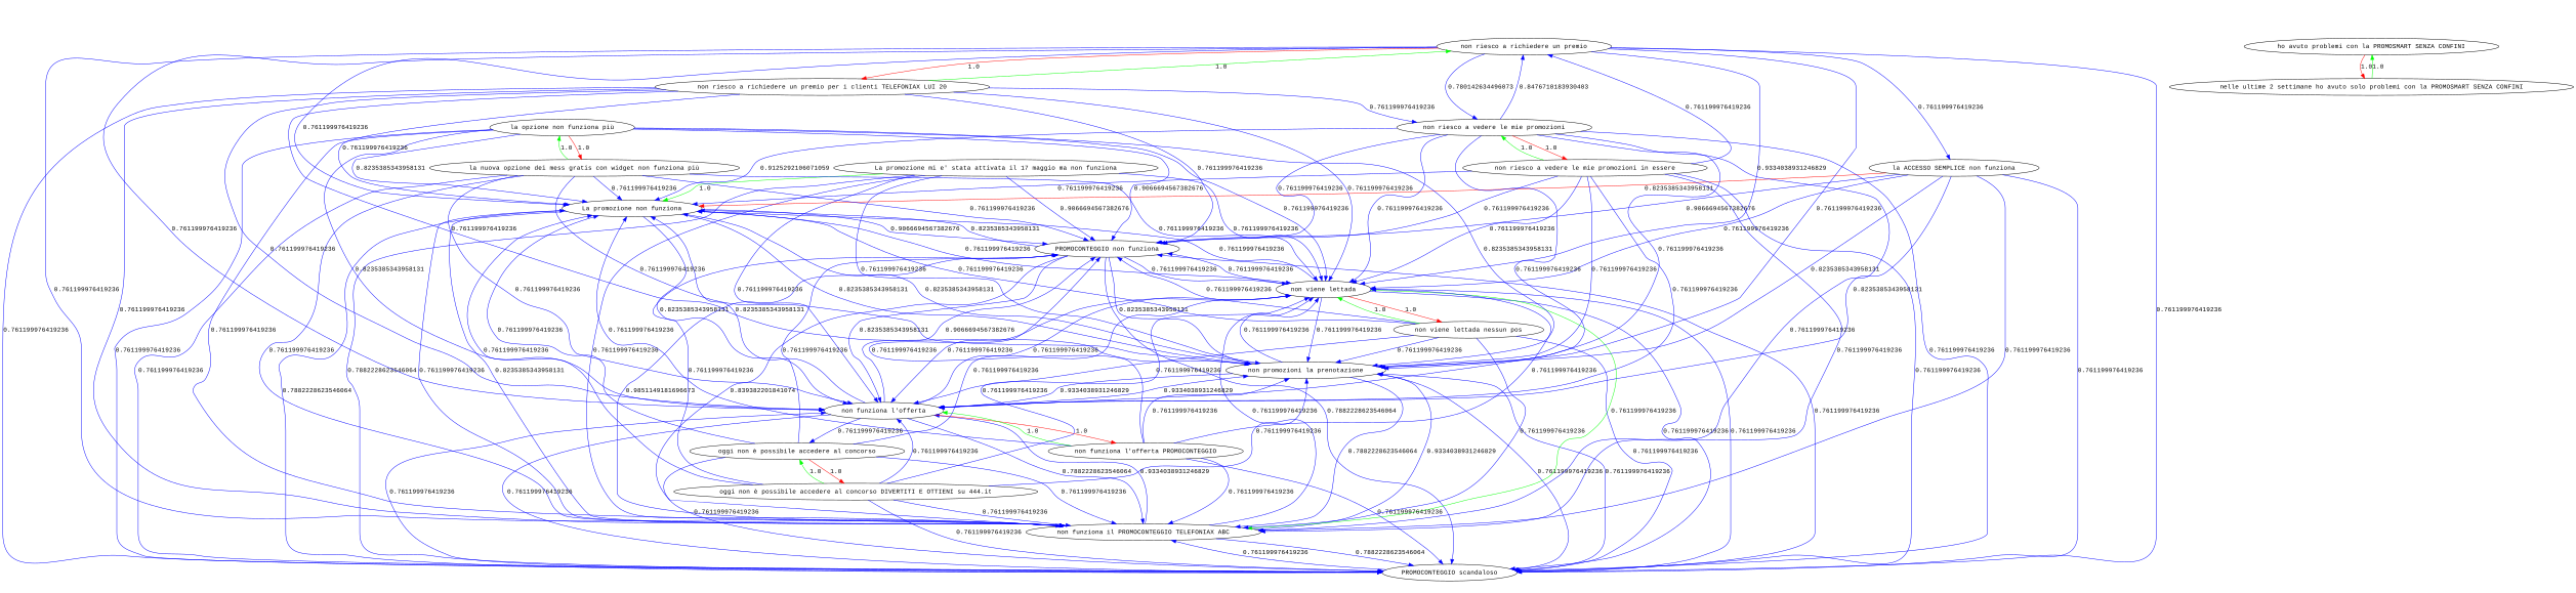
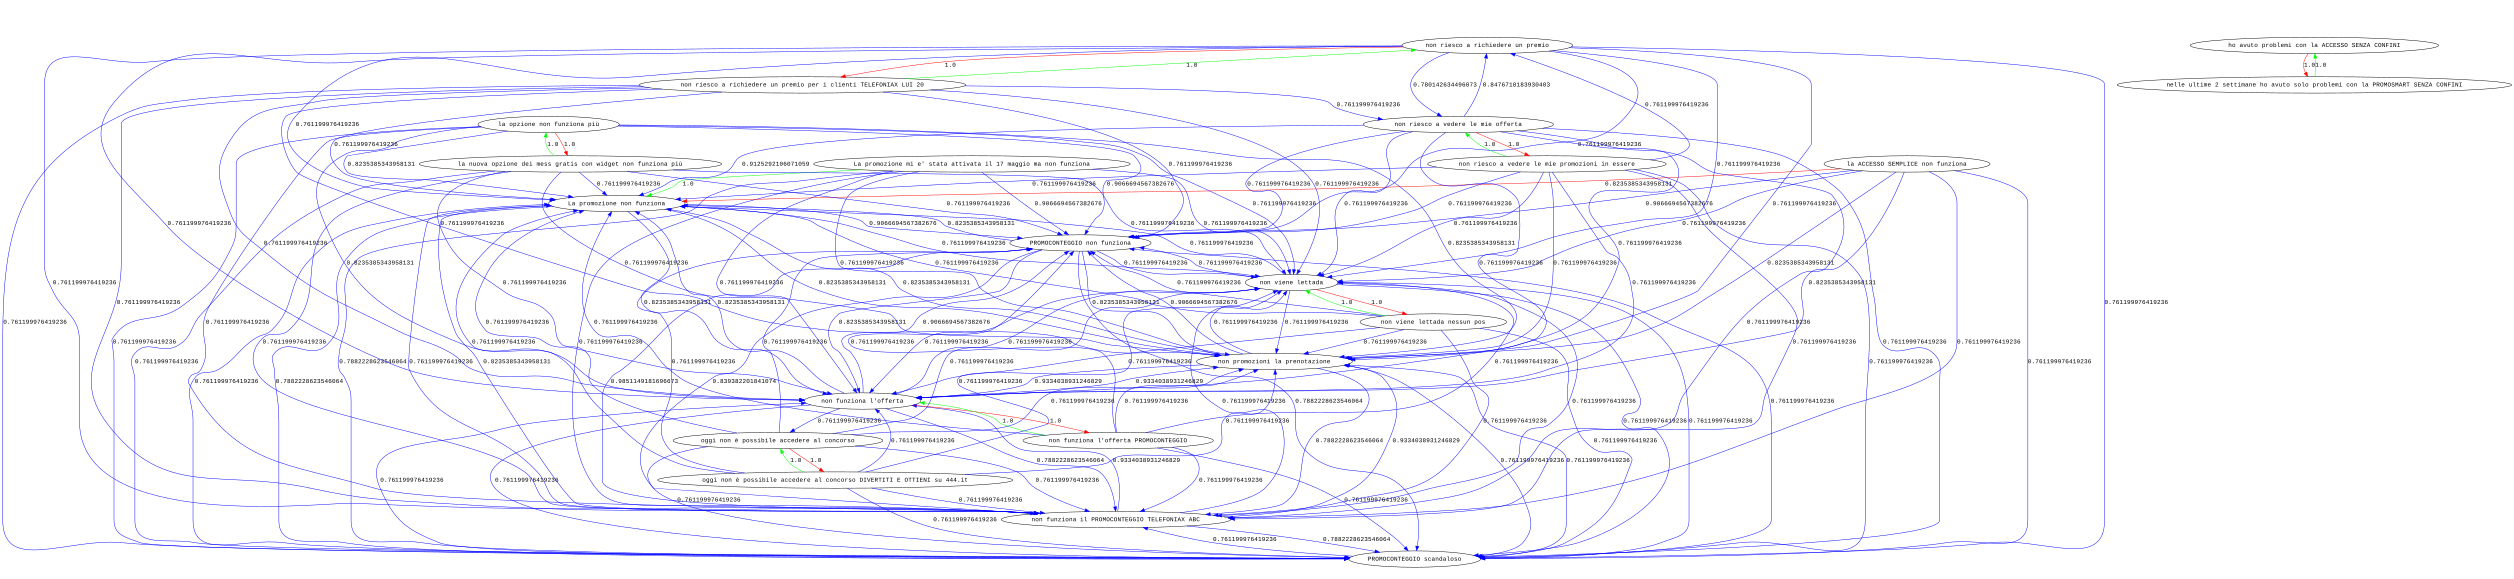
  digraph {
    fontname="Liberation Mono"
    node [fontname="Liberation Mono"]
    edge [color=blue fontname="Liberation Mono"]
    "La promozione non funziona"
    "PROMOCONTEGGIO non funziona"
    "PROMOCONTEGGIO scandaloso"
    "non funziona il PROMOCONTEGGIO TELEFONIAX ABC"
    "non funziona l'offerta"
    n6 [label="non promozioni la prenotazione"]
    "non viene lettada"
    "non funziona l'offerta PROMOCONTEGGIO"
    "oggi non è possibile accedere al concorso"
    "non viene lettada nessun pos"
    "La promozione mi e' stata attivata il 17 maggio ma non funziona"
    "la ACCESSO SEMPLICE non funziona"
    "la opzione non funziona più"
    "la nuova opzione dei mess gratis con widget non funziona più"
-   "ho avuto problemi con la PROMOSMART SENZA CONFINI"
+   "ho avuto problemi con la PROMOSMART SENZA CONFINI" [label="ho avuto problemi con la ACCESSO SENZA CONFINI"]
    "nelle ultime 2 settimane ho avuto solo problemi con la PROMOSMART SENZA CONFINI"
    "non riesco a richiedere un premio"
    "non riesco a richiedere un premio per i clienti TELEFONIAX LUI 20"
-   "non riesco a vedere le mie promozioni"
+   "non riesco a vedere le mie promozioni" [label="non riesco a vedere le mie offerta"]
    "non riesco a vedere le mie promozioni in essere"
    "oggi non è possibile accedere al concorso DIVERTITI E OTTIENI su 444.it"
    "La promozione non funziona" -> "PROMOCONTEGGIO non funziona" [label=0.9066694567382676]
    "La promozione non funziona" -> "PROMOCONTEGGIO scandaloso" [label=0.7882228623546064]
    "La promozione non funziona" -> "non funziona il PROMOCONTEGGIO TELEFONIAX ABC" [label=0.761199976419236]
    "La promozione non funziona" -> "non funziona l'offerta" [label=0.8235385343958131]
    "La promozione non funziona" -> n6 [label=0.8235385343958131]
    "La promozione non funziona" -> "non viene lettada" [label=0.761199976419236]
    "PROMOCONTEGGIO non funziona" -> "La promozione non funziona" [label=0.8235385343958131]
    "PROMOCONTEGGIO non funziona" -> "PROMOCONTEGGIO scandaloso" [label=0.7882228623546064]
    "PROMOCONTEGGIO non funziona" -> "non funziona il PROMOCONTEGGIO TELEFONIAX ABC" [label=0.839382201841074]
    "PROMOCONTEGGIO non funziona" -> "non funziona l'offerta" [label=0.8235385343958131]
    "PROMOCONTEGGIO non funziona" -> n6 [label=0.8235385343958131]
    "PROMOCONTEGGIO non funziona" -> "non viene lettada" [label=0.761199976419236]
+   "PROMOCONTEGGIO scandaloso" -> "La promozione non funziona" [label=0.761199976419236]
    "PROMOCONTEGGIO scandaloso" -> "PROMOCONTEGGIO non funziona" [label=0.761199976419236]
    "PROMOCONTEGGIO scandaloso" -> "non funziona il PROMOCONTEGGIO TELEFONIAX ABC" [label=0.761199976419236]
    "PROMOCONTEGGIO scandaloso" -> "non funziona l'offerta" [label=0.761199976419236]
    "PROMOCONTEGGIO scandaloso" -> n6 [label=0.761199976419236]
    "PROMOCONTEGGIO scandaloso" -> "non viene lettada" [label=0.761199976419236]
    "non funziona il PROMOCONTEGGIO TELEFONIAX ABC" -> "La promozione non funziona" [label=0.8235385343958131]
    "non funziona il PROMOCONTEGGIO TELEFONIAX ABC" -> "PROMOCONTEGGIO non funziona" [label=0.9851149181696673]
    "non funziona il PROMOCONTEGGIO TELEFONIAX ABC" -> "PROMOCONTEGGIO scandaloso" [label=0.7882228623546064]
    "non funziona il PROMOCONTEGGIO TELEFONIAX ABC" -> "non funziona l'offerta" [label=0.9334038931246829]
    "non funziona il PROMOCONTEGGIO TELEFONIAX ABC" -> n6 [label=0.9334038931246829]
    "non funziona il PROMOCONTEGGIO TELEFONIAX ABC" -> "non viene lettada" [label=0.761199976419236]
    "non funziona l'offerta" -> "La promozione non funziona" [label=0.8235385343958131]
    "non funziona l'offerta" -> "PROMOCONTEGGIO non funziona" [label=0.9066694567382676]
    "non funziona l'offerta" -> "PROMOCONTEGGIO scandaloso" [label=0.761199976419236]
    "non funziona l'offerta" -> "non funziona il PROMOCONTEGGIO TELEFONIAX ABC" [label=0.7882228623546064]
    "non funziona l'offerta" -> n6 [label=0.9334038931246829]
    "non funziona l'offerta" -> "non viene lettada" [label=0.761199976419236]
    "non funziona l'offerta" -> "non funziona l'offerta PROMOCONTEGGIO" [color=red label=1.0]
    "non funziona l'offerta" -> "oggi non è possibile accedere al concorso" [label=0.761199976419236]
    n6 -> "La promozione non funziona" [label=0.8235385343958131]
+   n6 -> "PROMOCONTEGGIO non funziona" [label=0.9066694567382676]
    n6 -> "PROMOCONTEGGIO scandaloso" [label=0.761199976419236]
    n6 -> "non funziona il PROMOCONTEGGIO TELEFONIAX ABC" [label=0.7882228623546064]
    n6 -> "non funziona l'offerta" [label=0.9334038931246829]
    n6 -> "non viene lettada" [label=0.761199976419236]
    "non viene lettada" -> "La promozione non funziona" [label=0.761199976419236]
    "non viene lettada" -> "PROMOCONTEGGIO non funziona" [label=0.761199976419236]
    "non viene lettada" -> "PROMOCONTEGGIO scandaloso" [label=0.761199976419236]
-   "non viene lettada" -> "non funziona il PROMOCONTEGGIO TELEFONIAX ABC" [color=green label=0.761199976419236]
+   "non viene lettada" -> "non funziona il PROMOCONTEGGIO TELEFONIAX ABC" [label=0.761199976419236]
    "non viene lettada" -> "non funziona l'offerta" [label=0.761199976419236]
    "non viene lettada" -> n6 [label=0.761199976419236]
    "non viene lettada" -> "non viene lettada nessun pos" [color=red label=1.0]
    "non funziona l'offerta PROMOCONTEGGIO" -> "La promozione non funziona" [label=0.761199976419236]
    "non funziona l'offerta PROMOCONTEGGIO" -> "PROMOCONTEGGIO non funziona" [label=0.761199976419236]
    "non funziona l'offerta PROMOCONTEGGIO" -> "PROMOCONTEGGIO scandaloso" [label=0.761199976419236]
    "non funziona l'offerta PROMOCONTEGGIO" -> "non funziona il PROMOCONTEGGIO TELEFONIAX ABC" [label=0.761199976419236]
    "non funziona l'offerta PROMOCONTEGGIO" -> "non funziona l'offerta" [color=green label=1.0]
    "non funziona l'offerta PROMOCONTEGGIO" -> n6 [label=0.761199976419236]
    "non funziona l'offerta PROMOCONTEGGIO" -> "non viene lettada" [label=0.761199976419236]
    "oggi non è possibile accedere al concorso" -> "La promozione non funziona" [label=0.761199976419236]
    "oggi non è possibile accedere al concorso" -> "PROMOCONTEGGIO non funziona" [label=0.761199976419236]
    "oggi non è possibile accedere al concorso" -> "PROMOCONTEGGIO scandaloso" [label=0.761199976419236]
    "oggi non è possibile accedere al concorso" -> "non funziona il PROMOCONTEGGIO TELEFONIAX ABC" [label=0.761199976419236]
+   "oggi non è possibile accedere al concorso" -> n6 [label=0.761199976419236]
    "oggi non è possibile accedere al concorso" -> "non viene lettada" [label=0.761199976419236]
    "oggi non è possibile accedere al concorso" -> "oggi non è possibile accedere al concorso DIVERTITI E OTTIENI su 444.it" [color=red label=1.0]
    "non viene lettada nessun pos" -> "La promozione non funziona" [label=0.761199976419236]
    "non viene lettada nessun pos" -> "PROMOCONTEGGIO non funziona" [label=0.761199976419236]
    "non viene lettada nessun pos" -> "PROMOCONTEGGIO scandaloso" [label=0.761199976419236]
    "non viene lettada nessun pos" -> "non funziona il PROMOCONTEGGIO TELEFONIAX ABC" [label=0.761199976419236]
    "non viene lettada nessun pos" -> "non funziona l'offerta" [label=0.761199976419236]
    "non viene lettada nessun pos" -> n6 [label=0.761199976419236]
    "non viene lettada nessun pos" -> "non viene lettada" [color=green label=1.0]
    "La promozione mi e' stata attivata il 17 maggio ma non funziona" -> "La promozione non funziona" [color=green label=1.0]
    "La promozione mi e' stata attivata il 17 maggio ma non funziona" -> "PROMOCONTEGGIO non funziona" [label=0.9066694567382676]
    "La promozione mi e' stata attivata il 17 maggio ma non funziona" -> "PROMOCONTEGGIO scandaloso" [label=0.7882228623546064]
    "La promozione mi e' stata attivata il 17 maggio ma non funziona" -> "non funziona il PROMOCONTEGGIO TELEFONIAX ABC" [label=0.761199976419236]
    "La promozione mi e' stata attivata il 17 maggio ma non funziona" -> "non funziona l'offerta" [label=0.761199976419236]
    "La promozione mi e' stata attivata il 17 maggio ma non funziona" -> n6 [label=0.761199976419236]
    "La promozione mi e' stata attivata il 17 maggio ma non funziona" -> "non viene lettada" [label=0.761199976419236]
    "la ACCESSO SEMPLICE non funziona" -> "La promozione non funziona" [color=red label=0.8235385343958131]
    "la ACCESSO SEMPLICE non funziona" -> "PROMOCONTEGGIO non funziona" [label=0.9066694567382676]
    "la ACCESSO SEMPLICE non funziona" -> "PROMOCONTEGGIO scandaloso" [label=0.761199976419236]
    "la ACCESSO SEMPLICE non funziona" -> "non funziona il PROMOCONTEGGIO TELEFONIAX ABC" [label=0.761199976419236]
    "la ACCESSO SEMPLICE non funziona" -> "non funziona l'offerta" [label=0.8235385343958131]
    "la ACCESSO SEMPLICE non funziona" -> n6 [label=0.8235385343958131]
    "la ACCESSO SEMPLICE non funziona" -> "non viene lettada" [label=0.761199976419236]
    "la opzione non funziona più" -> "La promozione non funziona" [label=0.8235385343958131]
    "la opzione non funziona più" -> "PROMOCONTEGGIO non funziona" [label=0.9066694567382676]
    "la opzione non funziona più" -> "PROMOCONTEGGIO scandaloso" [label=0.761199976419236]
    "la opzione non funziona più" -> "non funziona il PROMOCONTEGGIO TELEFONIAX ABC" [label=0.761199976419236]
    "la opzione non funziona più" -> "non funziona l'offerta" [label=0.8235385343958131]
    "la opzione non funziona più" -> n6 [label=0.8235385343958131]
    "la opzione non funziona più" -> "non viene lettada" [label=0.761199976419236]
    "la opzione non funziona più" -> "la nuova opzione dei mess gratis con widget non funziona più" [color=red label=1.0]
    "la nuova opzione dei mess gratis con widget non funziona più" -> "La promozione non funziona" [label=0.761199976419236]
    "la nuova opzione dei mess gratis con widget non funziona più" -> "PROMOCONTEGGIO non funziona" [label=0.761199976419236]
    "la nuova opzione dei mess gratis con widget non funziona più" -> "PROMOCONTEGGIO scandaloso" [label=0.761199976419236]
    "la nuova opzione dei mess gratis con widget non funziona più" -> "non funziona il PROMOCONTEGGIO TELEFONIAX ABC" [label=0.761199976419236]
    "la nuova opzione dei mess gratis con widget non funziona più" -> "non funziona l'offerta" [label=0.761199976419236]
    "la nuova opzione dei mess gratis con widget non funziona più" -> n6 [label=0.761199976419236]
    "la nuova opzione dei mess gratis con widget non funziona più" -> "non viene lettada" [label=0.761199976419236]
    "la nuova opzione dei mess gratis con widget non funziona più" -> "la opzione non funziona più" [color=green label=1.0]
    "ho avuto problemi con la PROMOSMART SENZA CONFINI" -> "nelle ultime 2 settimane ho avuto solo problemi con la PROMOSMART SENZA CONFINI" [color=red label=1.0]
    "nelle ultime 2 settimane ho avuto solo problemi con la PROMOSMART SENZA CONFINI" -> "ho avuto problemi con la PROMOSMART SENZA CONFINI" [color=green label=1.0]
    "non riesco a richiedere un premio" -> "La promozione non funziona" [label=0.761199976419236]
-   "non riesco a richiedere un premio" -> "la ACCESSO SEMPLICE non funziona" [label=0.761199976419236]
+   "non riesco a richiedere un premio" -> "PROMOCONTEGGIO non funziona" [label=0.761199976419236]
    "non riesco a richiedere un premio" -> "PROMOCONTEGGIO scandaloso" [label=0.761199976419236]
    "non riesco a richiedere un premio" -> "non funziona il PROMOCONTEGGIO TELEFONIAX ABC" [label=0.761199976419236]
    "non riesco a richiedere un premio" -> "non funziona l'offerta" [label=0.761199976419236]
    "non riesco a richiedere un premio" -> n6 [label=0.761199976419236]
-   "non riesco a richiedere un premio" -> "non viene lettada" [label=0.9334038931246829]
+   "non riesco a richiedere un premio" -> "non viene lettada" [label=0.761199976419236]
    "non riesco a richiedere un premio" -> "non riesco a richiedere un premio per i clienti TELEFONIAX LUI 20" [color=red label=1.0]
    "non riesco a richiedere un premio" -> "non riesco a vedere le mie promozioni" [label=0.780142634496073]
    "non riesco a richiedere un premio per i clienti TELEFONIAX LUI 20" -> "La promozione non funziona" [label=0.761199976419236]
    "non riesco a richiedere un premio per i clienti TELEFONIAX LUI 20" -> "PROMOCONTEGGIO non funziona" [label=0.761199976419236]
    "non riesco a richiedere un premio per i clienti TELEFONIAX LUI 20" -> "PROMOCONTEGGIO scandaloso" [label=0.761199976419236]
    "non riesco a richiedere un premio per i clienti TELEFONIAX LUI 20" -> "non funziona il PROMOCONTEGGIO TELEFONIAX ABC" [label=0.761199976419236]
    "non riesco a richiedere un premio per i clienti TELEFONIAX LUI 20" -> "non funziona l'offerta" [label=0.761199976419236]
    "non riesco a richiedere un premio per i clienti TELEFONIAX LUI 20" -> n6 [label=0.761199976419236]
    "non riesco a richiedere un premio per i clienti TELEFONIAX LUI 20" -> "non viene lettada" [label=0.761199976419236]
    "non riesco a richiedere un premio per i clienti TELEFONIAX LUI 20" -> "non riesco a richiedere un premio" [color=green label=1.0]
    "non riesco a richiedere un premio per i clienti TELEFONIAX LUI 20" -> "non riesco a vedere le mie promozioni" [label=0.761199976419236]
    "non riesco a vedere le mie promozioni" -> "La promozione non funziona" [label=0.9125292106071059]
    "non riesco a vedere le mie promozioni" -> "PROMOCONTEGGIO non funziona" [label=0.761199976419236]
    "non riesco a vedere le mie promozioni" -> "PROMOCONTEGGIO scandaloso" [label=0.761199976419236]
    "non riesco a vedere le mie promozioni" -> "non funziona il PROMOCONTEGGIO TELEFONIAX ABC" [label=0.761199976419236]
    "non riesco a vedere le mie promozioni" -> "non funziona l'offerta" [label=0.761199976419236]
    "non riesco a vedere le mie promozioni" -> n6 [label=0.761199976419236]
    "non riesco a vedere le mie promozioni" -> "non viene lettada" [label=0.761199976419236]
    "non riesco a vedere le mie promozioni" -> "non riesco a richiedere un premio" [label=0.8476710183930403]
    "non riesco a vedere le mie promozioni" -> "non riesco a vedere le mie promozioni in essere" [color=red label=1.0]
    "non riesco a vedere le mie promozioni in essere" -> "La promozione non funziona" [label=0.761199976419236]
    "non riesco a vedere le mie promozioni in essere" -> "PROMOCONTEGGIO non funziona" [label=0.761199976419236]
    "non riesco a vedere le mie promozioni in essere" -> "PROMOCONTEGGIO scandaloso" [label=0.761199976419236]
    "non riesco a vedere le mie promozioni in essere" -> "non funziona il PROMOCONTEGGIO TELEFONIAX ABC" [label=0.761199976419236]
    "non riesco a vedere le mie promozioni in essere" -> "non funziona l'offerta" [label=0.761199976419236]
    "non riesco a vedere le mie promozioni in essere" -> n6 [label=0.761199976419236]
    "non riesco a vedere le mie promozioni in essere" -> "non viene lettada" [label=0.761199976419236]
    "non riesco a vedere le mie promozioni in essere" -> "non riesco a richiedere un premio" [label=0.761199976419236]
    "non riesco a vedere le mie promozioni in essere" -> "non riesco a vedere le mie promozioni" [color=green label=1.0]
    "oggi non è possibile accedere al concorso DIVERTITI E OTTIENI su 444.it" -> "La promozione non funziona" [label=0.761199976419236]
    "oggi non è possibile accedere al concorso DIVERTITI E OTTIENI su 444.it" -> "PROMOCONTEGGIO non funziona" [label=0.761199976419236]
    "oggi non è possibile accedere al concorso DIVERTITI E OTTIENI su 444.it" -> "PROMOCONTEGGIO scandaloso" [label=0.761199976419236]
    "oggi non è possibile accedere al concorso DIVERTITI E OTTIENI su 444.it" -> "non funziona il PROMOCONTEGGIO TELEFONIAX ABC" [label=0.761199976419236]
    "oggi non è possibile accedere al concorso DIVERTITI E OTTIENI su 444.it" -> "non funziona l'offerta" [label=0.761199976419236]
    "oggi non è possibile accedere al concorso DIVERTITI E OTTIENI su 444.it" -> n6 [label=0.761199976419236]
    "oggi non è possibile accedere al concorso DIVERTITI E OTTIENI su 444.it" -> "non viene lettada" [label=0.761199976419236]
    "oggi non è possibile accedere al concorso DIVERTITI E OTTIENI su 444.it" -> "oggi non è possibile accedere al concorso" [color=green label=1.0]
  }
